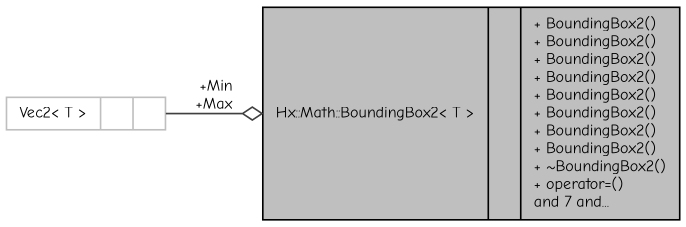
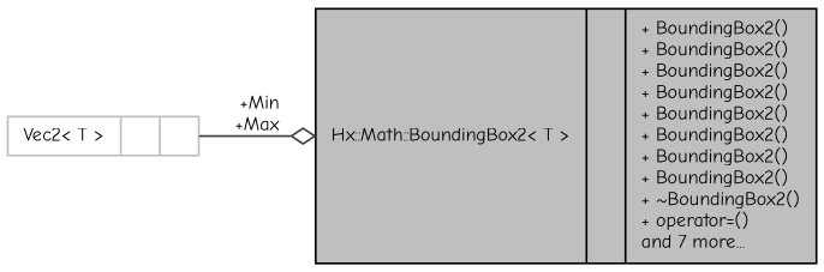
  digraph {
    rankdir=LR
    fontname="Comic Neue"
    node [fontname="Comic Neue" fontsize=10 shape=record style=filled]
-   n1 [color=black fillcolor=grey75 fontcolor=black height=0.2 label="{Hx::Math::BoundingBox2\< T \>\n||+ BoundingBox2()\l+ BoundingBox2()\l+ BoundingBox2()\l+ BoundingBox2()\l+ BoundingBox2()\l+ BoundingBox2()\l+ BoundingBox2()\l+ BoundingBox2()\l+ ~BoundingBox2()\l+ operator=()\land 7 and...\l}" width=0.4]
+   n1 [color=black fillcolor=grey75 fontcolor=black height=0.2 label="{Hx::Math::BoundingBox2\< T \>\n||+ BoundingBox2()\l+ BoundingBox2()\l+ BoundingBox2()\l+ BoundingBox2()\l+ BoundingBox2()\l+ BoundingBox2()\l+ BoundingBox2()\l+ BoundingBox2()\l+ ~BoundingBox2()\l+ operator=()\land 7 more...\l}" width=0.4]
    n2 [color=grey75 fillcolor=white height=0.2 label="{Vec2\< T \>\n||}" width=0.4]
    n2 -> n1 [arrowhead=odiamond color=grey25 fontname="Comic Neue" fontsize=10 label=" +Min\n+Max" labelfontname=Helvetica labelfontsize=10 style=solid]
  }
